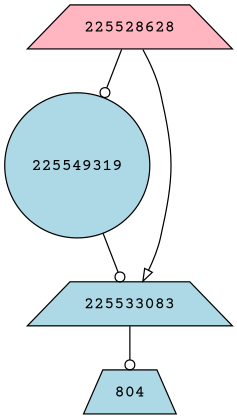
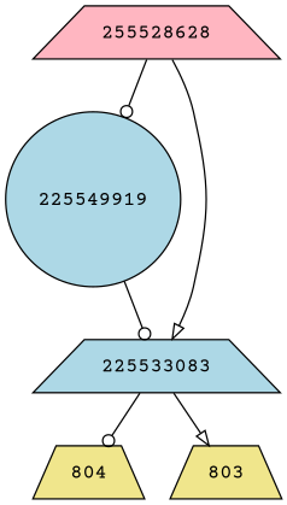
  strict digraph {
    fontname="Courier Prime"
    node [fillcolor=lightblue fontname="Courier Prime" shape=trapezium style=filled]
    edge [arrowhead=odot fontname="Courier Prime"]
-   225549319 [shape=circle]
+   225549319 [shape=circle label=225549919]
    225533083
-   804
-   225528628 [fillcolor=lightpink]
+   804 [fillcolor=khaki]
+   803 [fillcolor=khaki]
+   225528628 [fillcolor=lightpink label=255528628]
    225549319 -> 225533083
    225533083 -> 804
+   225533083 -> 803 [arrowhead=onormal]
    225528628 -> 225549319
    225528628 -> 225533083 [arrowhead=onormal]
  }
